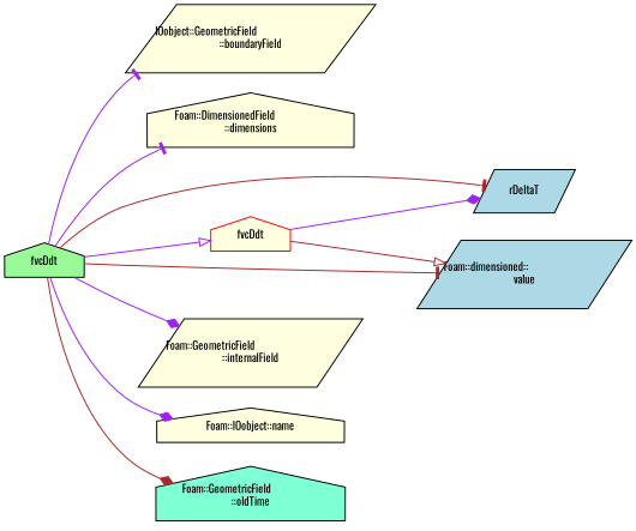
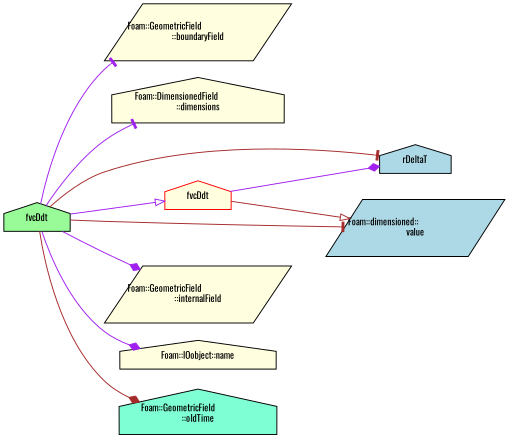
  digraph {
    fontname=Oswald
    rankdir=LR
    node [color=black fillcolor=lightyellow fontname=Oswald fontsize=10 shape=house style=filled]
    edge [arrowhead=tee color=purple fontname=Oswald fontsize=10 labelfontname=FreeSans labelfontsize=10 style=solid]
    n1 [fillcolor=palegreen fontcolor=black height=0.2 label=fvcDdt width=0.4]
-   n2 [height=0.2 label="IOobject::GeometricField\l::boundaryField" shape=parallelogram width=0.4]
+   n2 [height=0.2 label="Foam::GeometricField\l::boundaryField" shape=parallelogram width=0.4]
    n3 [height=0.2 label="Foam::DimensionedField\l::dimensions" width=0.4]
    n4 [color=red height=0.2 label=fvcDdt width=0.4]
-   n5 [fillcolor=lightblue height=0.2 label=rDeltaT shape=parallelogram width=0.4]
+   n5 [fillcolor=lightblue height=0.2 label=rDeltaT width=0.4]
    n6 [fillcolor=lightblue height=0.2 label="Foam::dimensioned::\lvalue" shape=parallelogram width=0.4]
    n7 [height=0.2 label="Foam::GeometricField\l::internalField" shape=parallelogram width=0.4]
    n8 [height=0.2 label="Foam::IOobject::name" width=0.4]
    n9 [fillcolor=aquamarine height=0.2 label="Foam::GeometricField\l::oldTime" width=0.4]
    n1 -> n2
    n1 -> n3
    n1 -> n4 [arrowhead=onormal]
    n1 -> n5 [color=brown]
    n1 -> n6 [color=brown]
    n1 -> n7 [arrowhead=diamond]
    n1 -> n8 [arrowhead=diamond]
    n1 -> n9 [arrowhead=diamond color=brown]
    n4 -> n5 [arrowhead=diamond]
    n4 -> n6 [arrowhead=onormal color=brown]
  }
